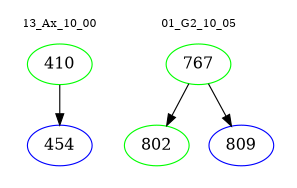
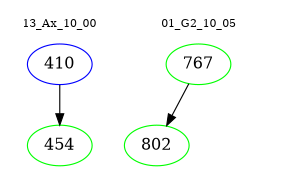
  digraph {
    node [color=green]
    edge [color=black]
-   n1 [label=410]
-   n2 [color=blue label=454]
+   n1 [color=blue label=410]
+   n2 [label=454]
    n3 [label=802]
    n4 [label=767]
-   n5 [color=blue label=809]
    subgraph cluster_1 {
      color=white
      fontsize=10
      label="13_Ax_10_00"
      n1
      n2
    }
    subgraph cluster_2 {
      color=white
      fontsize=10
      label="01_G2_10_05"
      n3
      n4
-     n5
    }
    n1 -> n2
    n4 -> n3
-   n4 -> n5
  }
